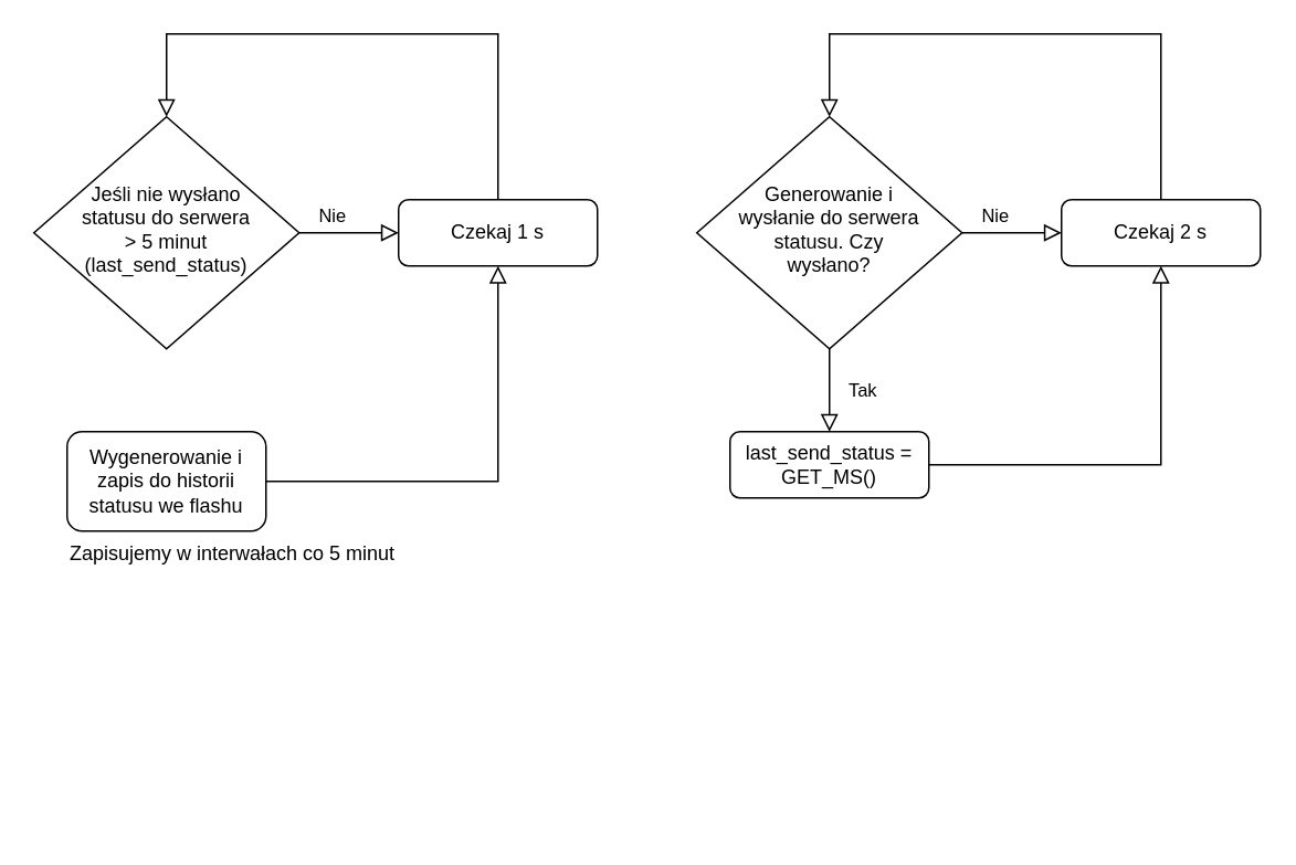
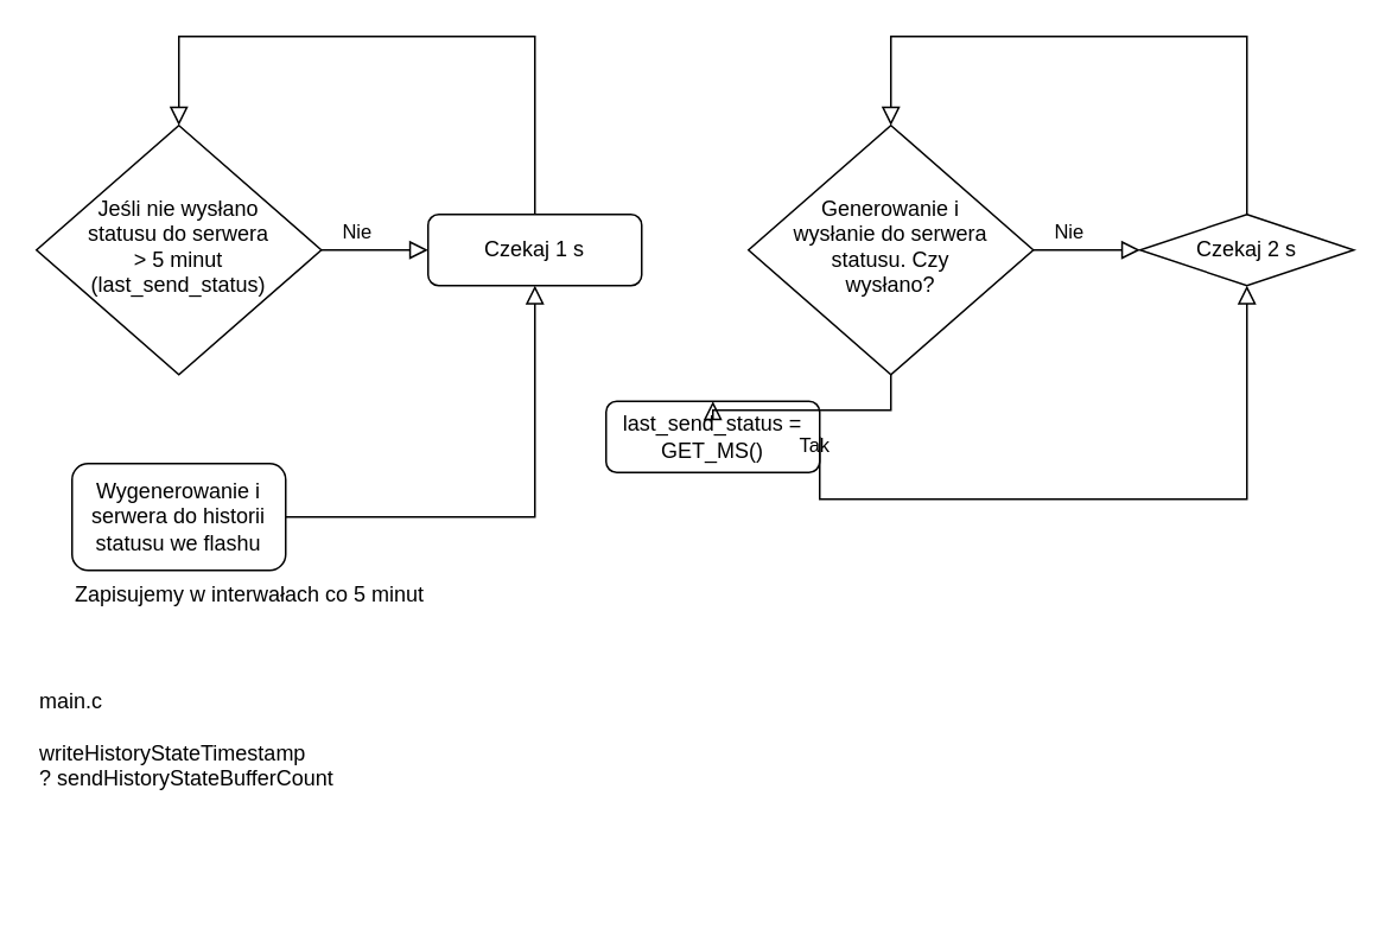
  <mxCell id="0" />
  <mxCell id="1" parent="0" />
  <mxCell id="2" value="Nie" style="rounded=0;html=1;jettySize=auto;orthogonalLoop=1;fontSize=11;endArrow=block;endFill=0;endSize=8;strokeWidth=1;shadow=0;labelBackgroundColor=none;edgeStyle=orthogonalEdgeStyle;entryX=0;entryY=0.5;entryDx=0;entryDy=0;exitX=1;exitY=0.5;exitDx=0;exitDy=0;" parent="1" source="3" target="5" edge="1"><mxGeometry x="-0.333" y="10" relative="1" as="geometry"><mxPoint as="offset" /><Array as="points"><mxPoint x="190" y="140" /><mxPoint x="190" y="140" /></Array><mxPoint x="150" y="130" as="sourcePoint" /><mxPoint x="240" y="70" as="targetPoint" /></mxGeometry></mxCell>
  <mxCell id="3" value="Jeśli nie wysłano&lt;br&gt;statusu do serwera&lt;br&gt;&amp;gt; 5 minut&lt;br&gt;(last_send_status)" style="rhombus;whiteSpace=wrap;html=1;shadow=0;fontFamily=Helvetica;fontSize=12;align=center;strokeWidth=1;spacing=6;spacingTop=-4;" parent="1" vertex="1"><mxGeometry x="20" y="70" width="160" height="140" as="geometry" /></mxCell>
- <mxCell id="4" value="Wygenerowanie i zapis do historii statusu we flashu" style="rounded=1;whiteSpace=wrap;html=1;fontSize=12;glass=0;strokeWidth=1;shadow=0;" parent="1" vertex="1"><mxGeometry x="40" y="260" width="120" height="60" as="geometry" /></mxCell>
+ <mxCell id="4" value="Wygenerowanie i serwera do historii statusu we flashu" style="rounded=1;whiteSpace=wrap;html=1;fontSize=12;glass=0;strokeWidth=1;shadow=0;" parent="1" vertex="1"><mxGeometry x="40" y="260" width="120" height="60" as="geometry" /></mxCell>
  <mxCell id="5" value="Czekaj 1 s" style="rounded=1;whiteSpace=wrap;html=1;fontSize=12;glass=0;strokeWidth=1;shadow=0;" parent="1" vertex="1"><mxGeometry x="240" y="120" width="120" height="40" as="geometry" /></mxCell>
  <mxCell id="6" value="" style="edgeStyle=orthogonalEdgeStyle;rounded=0;html=1;jettySize=auto;orthogonalLoop=1;fontSize=11;endArrow=block;endFill=0;endSize=8;strokeWidth=1;shadow=0;labelBackgroundColor=none;exitX=0.5;exitY=0;exitDx=0;exitDy=0;entryX=0.5;entryY=0;entryDx=0;entryDy=0;" parent="1" source="5" target="3" edge="1"><mxGeometry y="10" relative="1" as="geometry"><mxPoint as="offset" /><mxPoint x="160" y="280" as="sourcePoint" /><mxPoint x="160" as="targetPoint" y="-20" /><Array as="points"><mxPoint x="300" y="20" /><mxPoint x="100" y="20" /></Array></mxGeometry></mxCell>
- <mxCell id="7" value="Czekaj 2 s" style="rounded=1;whiteSpace=wrap;html=1;fontSize=12;glass=0;strokeWidth=1;shadow=0;" parent="1" vertex="1"><mxGeometry x="640" y="120" width="120" height="40" as="geometry" /></mxCell>
- <mxCell id="8" value="last_send_status = GET_MS()" style="rounded=1;whiteSpace=wrap;html=1;fontSize=12;glass=0;strokeWidth=1;shadow=0;" parent="1" vertex="1"><mxGeometry x="440" y="260" width="120" height="40" as="geometry" /></mxCell>
+ <mxCell id="7" value="Czekaj 2 s" style="rhombus;whiteSpace=wrap;html=1;fontSize=12;glass=0;strokeWidth=1;shadow=0;" parent="1" vertex="1"><mxGeometry x="640" y="120" width="120" height="40" as="geometry" /></mxCell>
+ <mxCell id="8" value="last_send_status = GET_MS()" style="rounded=1;whiteSpace=wrap;html=1;fontSize=12;glass=0;strokeWidth=1;shadow=0;" parent="1" vertex="1"><mxGeometry x="340" y="225" width="120" height="40" as="geometry" /></mxCell>
  <mxCell id="9" value="Generowanie i&lt;br&gt;wysłanie do serwera statusu. Czy&lt;br&gt;wysłano?" style="rhombus;whiteSpace=wrap;html=1;shadow=0;fontFamily=Helvetica;fontSize=12;align=center;strokeWidth=1;spacing=6;spacingTop=-4;" parent="1" vertex="1"><mxGeometry x="420" y="70" width="160" height="140" as="geometry" /></mxCell>
  <mxCell id="10" value="Nie" style="edgeStyle=orthogonalEdgeStyle;rounded=0;html=1;jettySize=auto;orthogonalLoop=1;fontSize=11;endArrow=block;endFill=0;endSize=8;strokeWidth=1;shadow=0;labelBackgroundColor=none;exitX=1;exitY=0.5;exitDx=0;exitDy=0;entryX=0;entryY=0.5;entryDx=0;entryDy=0;" parent="1" source="9" target="7" edge="1"><mxGeometry x="-0.333" y="10" relative="1" as="geometry"><mxPoint as="offset" /><mxPoint x="190" y="340" as="sourcePoint" /><mxPoint x="610" y="220" as="targetPoint" /><Array as="points"><mxPoint x="600" y="140" /><mxPoint x="600" y="140" /></Array></mxGeometry></mxCell>
  <mxCell id="11" value="" style="edgeStyle=orthogonalEdgeStyle;rounded=0;html=1;jettySize=auto;orthogonalLoop=1;fontSize=11;endArrow=block;endFill=0;endSize=8;strokeWidth=1;shadow=0;labelBackgroundColor=none;exitX=0.5;exitY=0;exitDx=0;exitDy=0;entryX=0.5;entryY=0;entryDx=0;entryDy=0;" parent="1" source="7" target="9" edge="1"><mxGeometry y="10" relative="1" as="geometry"><mxPoint as="offset" /><mxPoint x="700" y="100" as="sourcePoint" /><mxPoint x="620" y="60" as="targetPoint" /><Array as="points"><mxPoint x="700" y="20" /><mxPoint x="500" y="20" /></Array></mxGeometry></mxCell>
  <mxCell id="12" value="Tak" style="rounded=0;html=1;jettySize=auto;orthogonalLoop=1;fontSize=11;endArrow=block;endFill=0;endSize=8;strokeWidth=1;shadow=0;labelBackgroundColor=none;edgeStyle=orthogonalEdgeStyle;entryX=0.5;entryY=0;entryDx=0;entryDy=0;exitX=0.5;exitY=1;exitDx=0;exitDy=0;" parent="1" source="9" target="8" edge="1"><mxGeometry y="20" relative="1" as="geometry"><mxPoint as="offset" /><mxPoint x="500" y="210" as="sourcePoint" /><mxPoint x="590" y="140" as="targetPoint" /><Array as="points" /></mxGeometry></mxCell>
  <mxCell id="13" value="" style="edgeStyle=orthogonalEdgeStyle;rounded=0;html=1;jettySize=auto;orthogonalLoop=1;fontSize=11;endArrow=block;endFill=0;endSize=8;strokeWidth=1;shadow=0;labelBackgroundColor=none;exitX=1;exitY=0.5;exitDx=0;exitDy=0;entryX=0.5;entryY=1;entryDx=0;entryDy=0;" parent="1" source="8" target="7" edge="1"><mxGeometry y="10" relative="1" as="geometry"><mxPoint as="offset" /><mxPoint x="500" y="390" as="sourcePoint" /><mxPoint x="410" y="140" as="targetPoint" /><Array as="points"><mxPoint x="700" y="280" /></Array></mxGeometry></mxCell>
+ <mxCell id="14" value="main.c&lt;br&gt;&lt;br&gt;writeHistoryStateTimestamp&lt;br&gt;? sendHistoryStateBufferCount" style="text;html=1;strokeColor=none;fillColor=none;whiteSpace=wrap;rounded=0;movable=1;resizable=1;rotatable=1;deletable=1;editable=1;locked=0;connectable=1;" parent="1" vertex="1"><mxGeometry x="20" y="380" width="280" height="120" as="geometry" /></mxCell>
  <mxCell id="15" value="" style="edgeStyle=orthogonalEdgeStyle;rounded=0;html=1;jettySize=auto;orthogonalLoop=1;fontSize=11;endArrow=block;endFill=0;endSize=8;strokeWidth=1;shadow=0;labelBackgroundColor=none;exitX=1;exitY=0.5;exitDx=0;exitDy=0;entryX=0.5;entryY=1;entryDx=0;entryDy=0;" parent="1" source="4" target="5" edge="1"><mxGeometry y="10" relative="1" as="geometry"><mxPoint as="offset" /><mxPoint x="370" y="390" as="sourcePoint" /><mxPoint x="170" y="340" as="targetPoint" /><Array as="points"><mxPoint x="300" y="290" /></Array></mxGeometry></mxCell>
  <mxCell id="16" value="Zapisujemy w interwałach co 5 minut" style="text;html=1;strokeColor=none;fillColor=none;whiteSpace=wrap;rounded=0;movable=1;resizable=1;rotatable=1;deletable=1;editable=1;locked=0;connectable=1;" parent="1" vertex="1"><mxGeometry x="40" y="320" width="210" height="20" as="geometry" /></mxCell>
